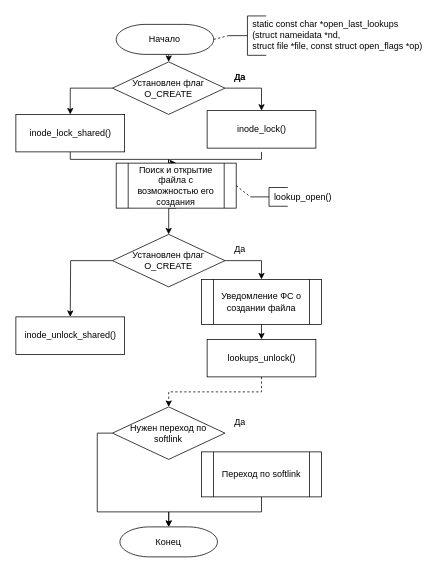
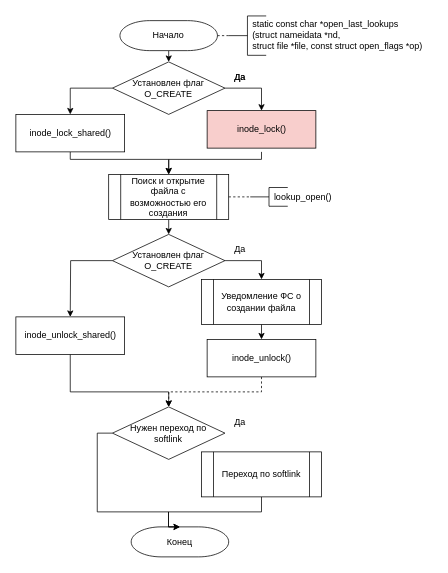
  <mxCell id="0" />
  <mxCell id="1" parent="0" />
  <mxCell id="2" style="edgeStyle=orthogonalEdgeStyle;rounded=0;orthogonalLoop=1;jettySize=auto;html=1;exitX=0.5;exitY=1;exitDx=0;exitDy=0;exitPerimeter=0;entryX=0.5;entryY=0;entryDx=0;entryDy=0;endArrow=classic;endFill=1;" parent="1" source="3" target="8" edge="1"><mxGeometry relative="1" as="geometry" /></mxCell>
- <mxCell id="3" value="Начало" style="strokeWidth=1;html=1;shape=mxgraph.flowchart.terminator;whiteSpace=wrap;rounded=0;glass=0;" parent="1" vertex="1"><mxGeometry x="154.25" y="32" width="130" height="40" as="geometry" /></mxCell>
+ <mxCell id="3" value="Начало" style="strokeWidth=1;html=1;shape=mxgraph.flowchart.terminator;whiteSpace=wrap;rounded=0;glass=0;" parent="1" vertex="1"><mxGeometry x="159.25" y="27" width="130" height="40" as="geometry" /></mxCell>
  <mxCell id="4" value="" style="strokeWidth=1;html=1;shape=mxgraph.flowchart.annotation_2;align=left;labelPosition=right;pointerEvents=1;rounded=0;glass=0;" parent="1" vertex="1"><mxGeometry x="304.25" y="20.75" width="50" height="52.5" as="geometry" /></mxCell>
  <mxCell id="5" style="edgeStyle=orthogonalEdgeStyle;rounded=0;orthogonalLoop=1;jettySize=auto;html=1;exitX=0.5;exitY=1;exitDx=0;exitDy=0;entryX=0.5;entryY=0;entryDx=0;entryDy=0;endArrow=classic;endFill=1;" parent="1" target="14" edge="1"><mxGeometry relative="1" as="geometry"><Array as="points"><mxPoint x="348" y="212" /><mxPoint x="224" y="212" /></Array><mxPoint x="348" y="202" as="sourcePoint" /></mxGeometry></mxCell>
  <mxCell id="6" style="edgeStyle=orthogonalEdgeStyle;rounded=0;orthogonalLoop=1;jettySize=auto;html=1;exitX=0;exitY=0.5;exitDx=0;exitDy=0;entryX=0.5;entryY=0;entryDx=0;entryDy=0;" edge="1" parent="1" source="8" target="33"><mxGeometry relative="1" as="geometry" /></mxCell>
  <mxCell id="7" style="edgeStyle=orthogonalEdgeStyle;rounded=0;orthogonalLoop=1;jettySize=auto;html=1;exitX=1;exitY=0.5;exitDx=0;exitDy=0;" edge="1" parent="1" source="8" target="34"><mxGeometry relative="1" as="geometry" /></mxCell>
  <mxCell id="8" value="Установлен флаг&lt;br&gt;O_CREATE" style="rhombus;whiteSpace=wrap;html=1;rounded=0;glass=0;strokeWidth=1;" parent="1" vertex="1"><mxGeometry x="149.25" y="82" width="150" height="70" as="geometry" /></mxCell>
- <mxCell id="9" value="Конец" style="strokeWidth=1;html=1;shape=mxgraph.flowchart.terminator;whiteSpace=wrap;rounded=0;glass=0;" parent="1" vertex="1"><mxGeometry x="159.25" y="702" width="130" height="40" as="geometry" /></mxCell>
+ <mxCell id="9" value="Конец" style="strokeWidth=1;html=1;shape=mxgraph.flowchart.terminator;whiteSpace=wrap;rounded=0;glass=0;" parent="1" vertex="1"><mxGeometry x="174.25" y="702" width="130" height="40" as="geometry" /></mxCell>
  <mxCell id="10" value="static const char *open_last_lookups&lt;br&gt;(struct nameidata *nd,&lt;br&gt;struct file *file, const struct open_flags *op)" style="text;html=1;align=left;verticalAlign=middle;resizable=0;points=[];autosize=1;strokeColor=none;fillColor=none;" parent="1" vertex="1"><mxGeometry x="334.25" y="20.75" width="240" height="50" as="geometry" /></mxCell>
  <mxCell id="11" value="" style="endArrow=none;dashed=1;html=1;rounded=0;entryX=0;entryY=0.5;entryDx=0;entryDy=0;entryPerimeter=0;exitX=1;exitY=0.5;exitDx=0;exitDy=0;exitPerimeter=0;" parent="1" source="3" target="4" edge="1"><mxGeometry width="50" height="50" relative="1" as="geometry"><mxPoint x="173" y="172" as="sourcePoint" /><mxPoint x="223" y="122" as="targetPoint" /></mxGeometry></mxCell>
  <mxCell id="12" style="edgeStyle=orthogonalEdgeStyle;rounded=0;orthogonalLoop=1;jettySize=auto;html=1;exitX=0.5;exitY=1;exitDx=0;exitDy=0;entryX=0.5;entryY=0;entryDx=0;entryDy=0;endArrow=classic;endFill=1;" parent="1" target="14" edge="1"><mxGeometry relative="1" as="geometry"><Array as="points"><mxPoint x="93" y="212" /><mxPoint x="224" y="212" /></Array><mxPoint x="93" y="202" as="sourcePoint" /></mxGeometry></mxCell>
  <mxCell id="13" style="edgeStyle=orthogonalEdgeStyle;rounded=0;orthogonalLoop=1;jettySize=auto;html=1;exitX=0.5;exitY=1;exitDx=0;exitDy=0;entryX=0.5;entryY=0;entryDx=0;entryDy=0;endArrow=classic;endFill=1;" parent="1" source="14" target="20" edge="1"><mxGeometry relative="1" as="geometry" /></mxCell>
- <mxCell id="14" value="Поиск и открытие файла с возможностью его создания" style="shape=process;whiteSpace=wrap;html=1;backgroundOutline=1;rounded=0;glass=0;strokeWidth=1;" parent="1" vertex="1"><mxGeometry x="154.25" y="217" width="160" height="60" as="geometry" /></mxCell>
+ <mxCell id="14" value="Поиск и открытие файла с возможностью его создания" style="shape=process;whiteSpace=wrap;html=1;backgroundOutline=1;rounded=0;glass=0;strokeWidth=1;" parent="1" vertex="1"><mxGeometry x="144.25" y="232" width="160" height="60" as="geometry" /></mxCell>
  <mxCell id="15" value="" style="strokeWidth=1;html=1;shape=mxgraph.flowchart.annotation_2;align=left;labelPosition=right;pointerEvents=1;rounded=0;glass=0;" parent="1" vertex="1"><mxGeometry x="333" y="249.5" width="50" height="25" as="geometry" /></mxCell>
  <mxCell id="16" value="lookup_open()" style="text;html=1;align=left;verticalAlign=middle;resizable=0;points=[];autosize=1;strokeColor=none;fillColor=none;" parent="1" vertex="1"><mxGeometry x="363" y="252" width="90" height="20" as="geometry" /></mxCell>
  <mxCell id="17" value="" style="endArrow=none;dashed=1;html=1;rounded=0;entryX=0;entryY=0.5;entryDx=0;entryDy=0;entryPerimeter=0;exitX=1;exitY=0.5;exitDx=0;exitDy=0;" parent="1" source="14" target="15" edge="1"><mxGeometry width="50" height="50" relative="1" as="geometry"><mxPoint x="213" y="292" as="sourcePoint" /><mxPoint x="263" y="242" as="targetPoint" /></mxGeometry></mxCell>
  <mxCell id="18" style="edgeStyle=orthogonalEdgeStyle;rounded=0;orthogonalLoop=1;jettySize=auto;html=1;exitX=1;exitY=0.5;exitDx=0;exitDy=0;entryX=0.5;entryY=0;entryDx=0;entryDy=0;endArrow=classic;endFill=1;" parent="1" source="20" target="22" edge="1"><mxGeometry relative="1" as="geometry" /></mxCell>
  <mxCell id="19" style="edgeStyle=orthogonalEdgeStyle;rounded=0;orthogonalLoop=1;jettySize=auto;html=1;exitX=0;exitY=0.5;exitDx=0;exitDy=0;endArrow=classic;endFill=1;" parent="1" source="20" edge="1"><mxGeometry relative="1" as="geometry"><mxPoint x="93" y="422" as="targetPoint" /></mxGeometry></mxCell>
  <mxCell id="20" value="Установлен флаг&lt;br&gt;O_CREATE" style="rhombus;whiteSpace=wrap;html=1;rounded=0;glass=0;strokeWidth=1;" parent="1" vertex="1"><mxGeometry x="149.25" y="312" width="150" height="70" as="geometry" /></mxCell>
  <mxCell id="21" style="edgeStyle=orthogonalEdgeStyle;rounded=0;orthogonalLoop=1;jettySize=auto;html=1;exitX=0.5;exitY=1;exitDx=0;exitDy=0;entryX=0.5;entryY=0;entryDx=0;entryDy=0;endArrow=classic;endFill=1;" parent="1" source="22" edge="1"><mxGeometry relative="1" as="geometry"><mxPoint x="348" y="452" as="targetPoint" /></mxGeometry></mxCell>
  <mxCell id="22" value="Уведомление ФС о создании файла" style="shape=process;whiteSpace=wrap;html=1;backgroundOutline=1;rounded=0;glass=0;strokeWidth=1;" parent="1" vertex="1"><mxGeometry x="268" y="372" width="160" height="60" as="geometry" /></mxCell>
  <mxCell id="23" style="edgeStyle=orthogonalEdgeStyle;rounded=0;orthogonalLoop=1;jettySize=auto;html=1;exitX=0.5;exitY=1;exitDx=0;exitDy=0;entryX=0.5;entryY=0;entryDx=0;entryDy=0;endArrow=classic;endFill=1;dashed=1;" parent="1" source="36" target="26" edge="1"><mxGeometry relative="1" as="geometry"><Array as="points"><mxPoint x="348" y="522" /><mxPoint x="224" y="522" /></Array><mxPoint x="348" y="512" as="sourcePoint" /></mxGeometry></mxCell>
+ <mxCell id="24" style="edgeStyle=orthogonalEdgeStyle;rounded=0;orthogonalLoop=1;jettySize=auto;html=1;exitX=0.5;exitY=1;exitDx=0;exitDy=0;entryX=0.5;entryY=0;entryDx=0;entryDy=0;endArrow=classic;endFill=1;" parent="1" source="35" target="26" edge="1"><mxGeometry relative="1" as="geometry"><Array as="points"><mxPoint x="93" y="522" /><mxPoint x="224" y="522" /></Array><mxPoint x="93" y="482" as="sourcePoint" /></mxGeometry></mxCell>
  <mxCell id="25" style="edgeStyle=orthogonalEdgeStyle;rounded=0;orthogonalLoop=1;jettySize=auto;html=1;exitX=0;exitY=0.5;exitDx=0;exitDy=0;entryX=0.5;entryY=0;entryDx=0;entryDy=0;entryPerimeter=0;endArrow=classic;endFill=1;" parent="1" source="26" target="9" edge="1"><mxGeometry relative="1" as="geometry"><Array as="points"><mxPoint x="129" y="577" /><mxPoint x="129" y="682" /><mxPoint x="224" y="682" /></Array></mxGeometry></mxCell>
  <mxCell id="26" value="Нужен переход по&lt;br&gt;softlink" style="rhombus;whiteSpace=wrap;html=1;rounded=0;glass=0;strokeWidth=1;" parent="1" vertex="1"><mxGeometry x="149.25" y="542" width="150" height="70" as="geometry" /></mxCell>
  <mxCell id="27" style="edgeStyle=orthogonalEdgeStyle;rounded=0;orthogonalLoop=1;jettySize=auto;html=1;exitX=0.5;exitY=1;exitDx=0;exitDy=0;entryX=0.5;entryY=0;entryDx=0;entryDy=0;entryPerimeter=0;endArrow=classic;endFill=1;" parent="1" source="28" target="9" edge="1"><mxGeometry relative="1" as="geometry"><Array as="points"><mxPoint x="348" y="682" /><mxPoint x="224" y="682" /></Array></mxGeometry></mxCell>
  <mxCell id="28" value="Переход по softlink" style="shape=process;whiteSpace=wrap;html=1;backgroundOutline=1;rounded=0;glass=0;strokeWidth=1;" parent="1" vertex="1"><mxGeometry x="268" y="602" width="160" height="60" as="geometry" /></mxCell>
  <mxCell id="29" value="Да" style="text;html=1;align=center;verticalAlign=middle;resizable=0;points=[];autosize=1;strokeColor=none;fillColor=none;" parent="1" vertex="1"><mxGeometry x="304.25" y="92" width="30" height="20" as="geometry" /></mxCell>
  <mxCell id="30" value="Да" style="text;html=1;align=center;verticalAlign=middle;resizable=0;points=[];autosize=1;strokeColor=none;fillColor=none;" parent="1" vertex="1"><mxGeometry x="304.25" y="92" width="30" height="20" as="geometry" /></mxCell>
  <mxCell id="31" value="Да" style="text;html=1;align=center;verticalAlign=middle;resizable=0;points=[];autosize=1;strokeColor=none;fillColor=none;" parent="1" vertex="1"><mxGeometry x="304.25" y="322" width="30" height="20" as="geometry" /></mxCell>
  <mxCell id="32" value="Да" style="text;html=1;align=center;verticalAlign=middle;resizable=0;points=[];autosize=1;strokeColor=none;fillColor=none;" parent="1" vertex="1"><mxGeometry x="304.25" y="552" width="30" height="20" as="geometry" /></mxCell>
  <mxCell id="33" value="&lt;span style=&quot;text-align: right;&quot;&gt;inode_lock_shared()&lt;/span&gt;" style="rounded=0;whiteSpace=wrap;html=1;glass=0;strokeWidth=1;" vertex="1" parent="1"><mxGeometry x="20.5" y="152" width="145" height="50" as="geometry" /></mxCell>
- <mxCell id="34" value="&lt;span style=&quot;text-align: right;&quot;&gt;inode_lock()&lt;/span&gt;" style="rounded=0;whiteSpace=wrap;html=1;glass=0;strokeWidth=1;" vertex="1" parent="1"><mxGeometry x="275.5" y="147" width="145" height="50" as="geometry" /></mxCell>
+ <mxCell id="34" value="&lt;span style=&quot;text-align: right;&quot;&gt;inode_lock()&lt;/span&gt;" style="rounded=0;whiteSpace=wrap;html=1;glass=0;strokeWidth=1;fillColor=#f8cecc;" vertex="1" parent="1"><mxGeometry x="275.5" y="147" width="145" height="50" as="geometry" /></mxCell>
  <mxCell id="35" value="&lt;span style=&quot;text-align: right;&quot;&gt;inode_unlock_shared()&lt;/span&gt;" style="rounded=0;whiteSpace=wrap;html=1;glass=0;strokeWidth=1;" vertex="1" parent="1"><mxGeometry x="20.5" y="422" width="145" height="50" as="geometry" /></mxCell>
- <mxCell id="36" value="&lt;span style=&quot;text-align: right;&quot;&gt;lookups_unlock()&lt;/span&gt;" style="rounded=0;whiteSpace=wrap;html=1;glass=0;strokeWidth=1;" vertex="1" parent="1"><mxGeometry x="275.5" y="452" width="145" height="50" as="geometry" /></mxCell>
+ <mxCell id="36" value="&lt;span style=&quot;text-align: right;&quot;&gt;inode_unlock()&lt;/span&gt;" style="rounded=0;whiteSpace=wrap;html=1;glass=0;strokeWidth=1;" vertex="1" parent="1"><mxGeometry x="275.5" y="452" width="145" height="50" as="geometry" /></mxCell>
